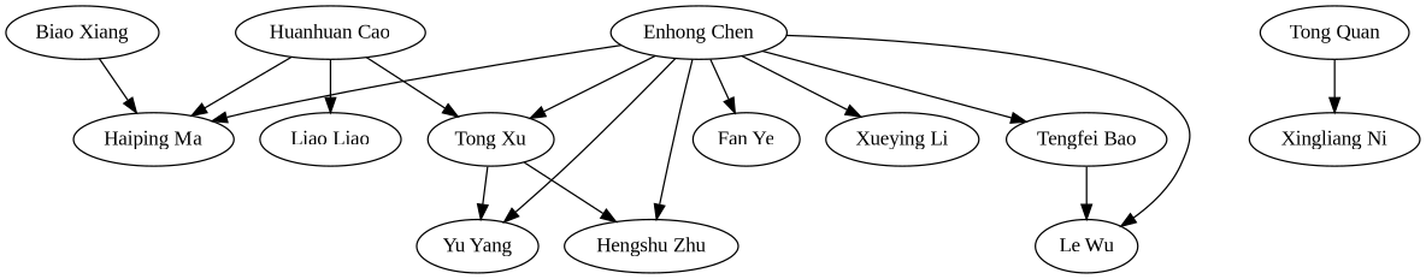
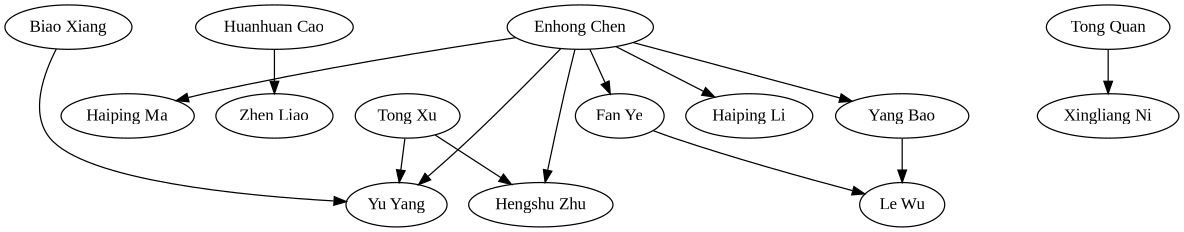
  strict digraph {
    fontname="Liberation Serif"
    node [fontname="Liberation Serif"]
    edge [fontname="Liberation Serif"]
    "Huanhuan Cao"
    "Haiping Ma"
-   "Zhen Liao" [label="Liao Liao"]
+   "Zhen Liao"
    "Tong Xu"
    "Hengshu Zhu"
    "Yu Yang"
    "Enhong Chen"
-   "Xueying Li"
+   "Xueying Li" [label="Haiping Li"]
    "Le Wu"
    "Fan Ye"
-   "Tengfei Bao"
+   "Tengfei Bao" [label="Yang Bao"]
    n12 [label="Tong Quan"]
    "Xingliang Ni"
    "Biao Xiang"
-   "Huanhuan Cao" -> "Haiping Ma"
    "Huanhuan Cao" -> "Zhen Liao"
-   "Huanhuan Cao" -> "Tong Xu"
    "Tong Xu" -> "Hengshu Zhu"
    "Tong Xu" -> "Yu Yang"
    "Enhong Chen" -> "Haiping Ma"
-   "Enhong Chen" -> "Tong Xu"
    "Enhong Chen" -> "Hengshu Zhu"
    "Enhong Chen" -> "Yu Yang"
    "Enhong Chen" -> "Xueying Li"
-   "Enhong Chen" -> "Le Wu"
+   "Fan Ye" -> "Le Wu"
    "Enhong Chen" -> "Fan Ye"
    "Enhong Chen" -> "Tengfei Bao"
    "Tengfei Bao" -> "Le Wu"
    n12 -> "Xingliang Ni"
-   "Biao Xiang" -> "Haiping Ma"
+   "Biao Xiang" -> "Yu Yang"
  }
